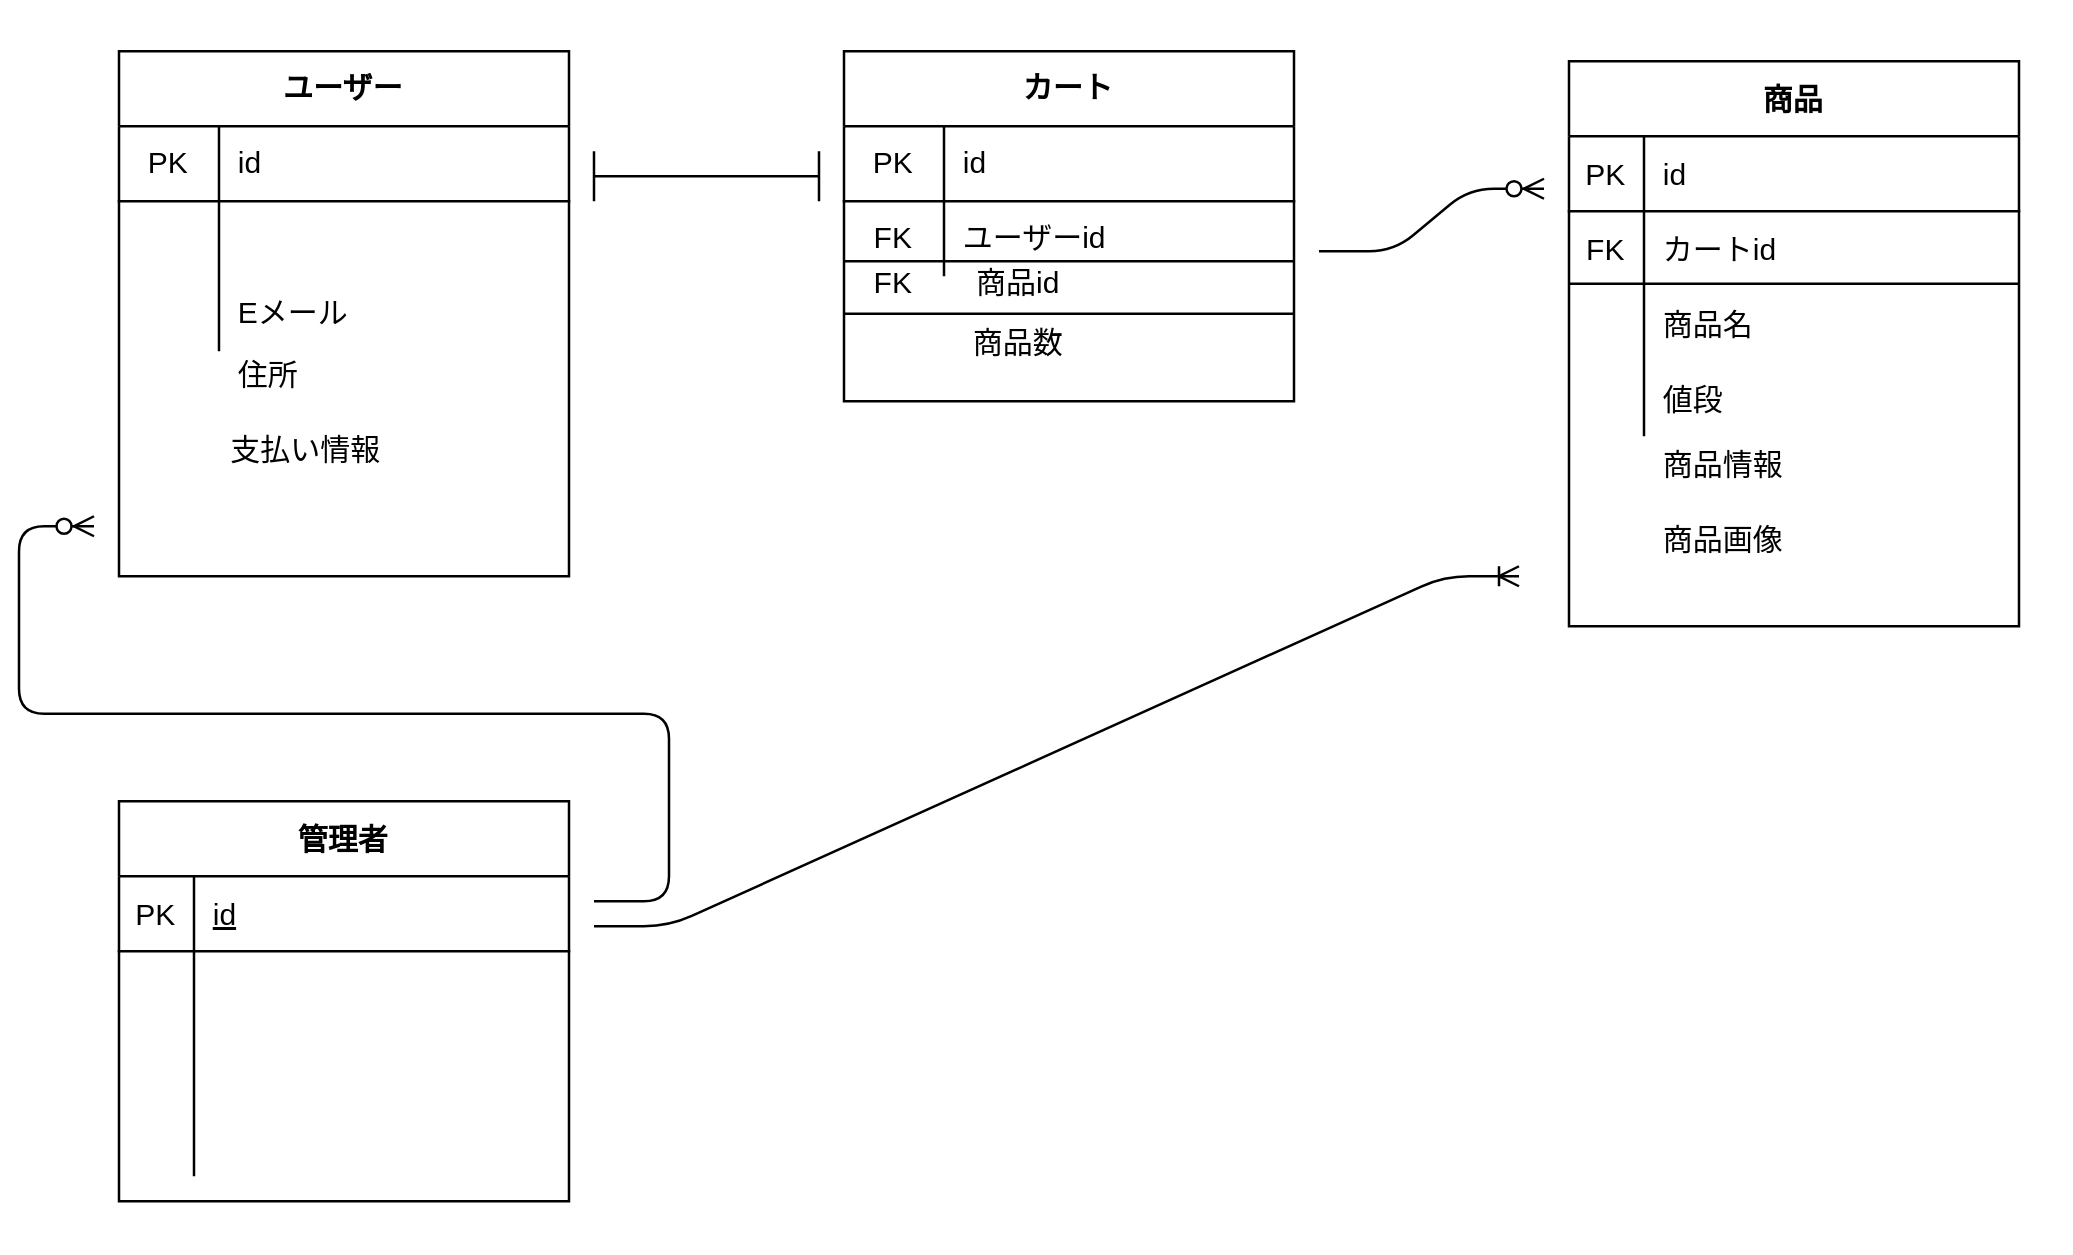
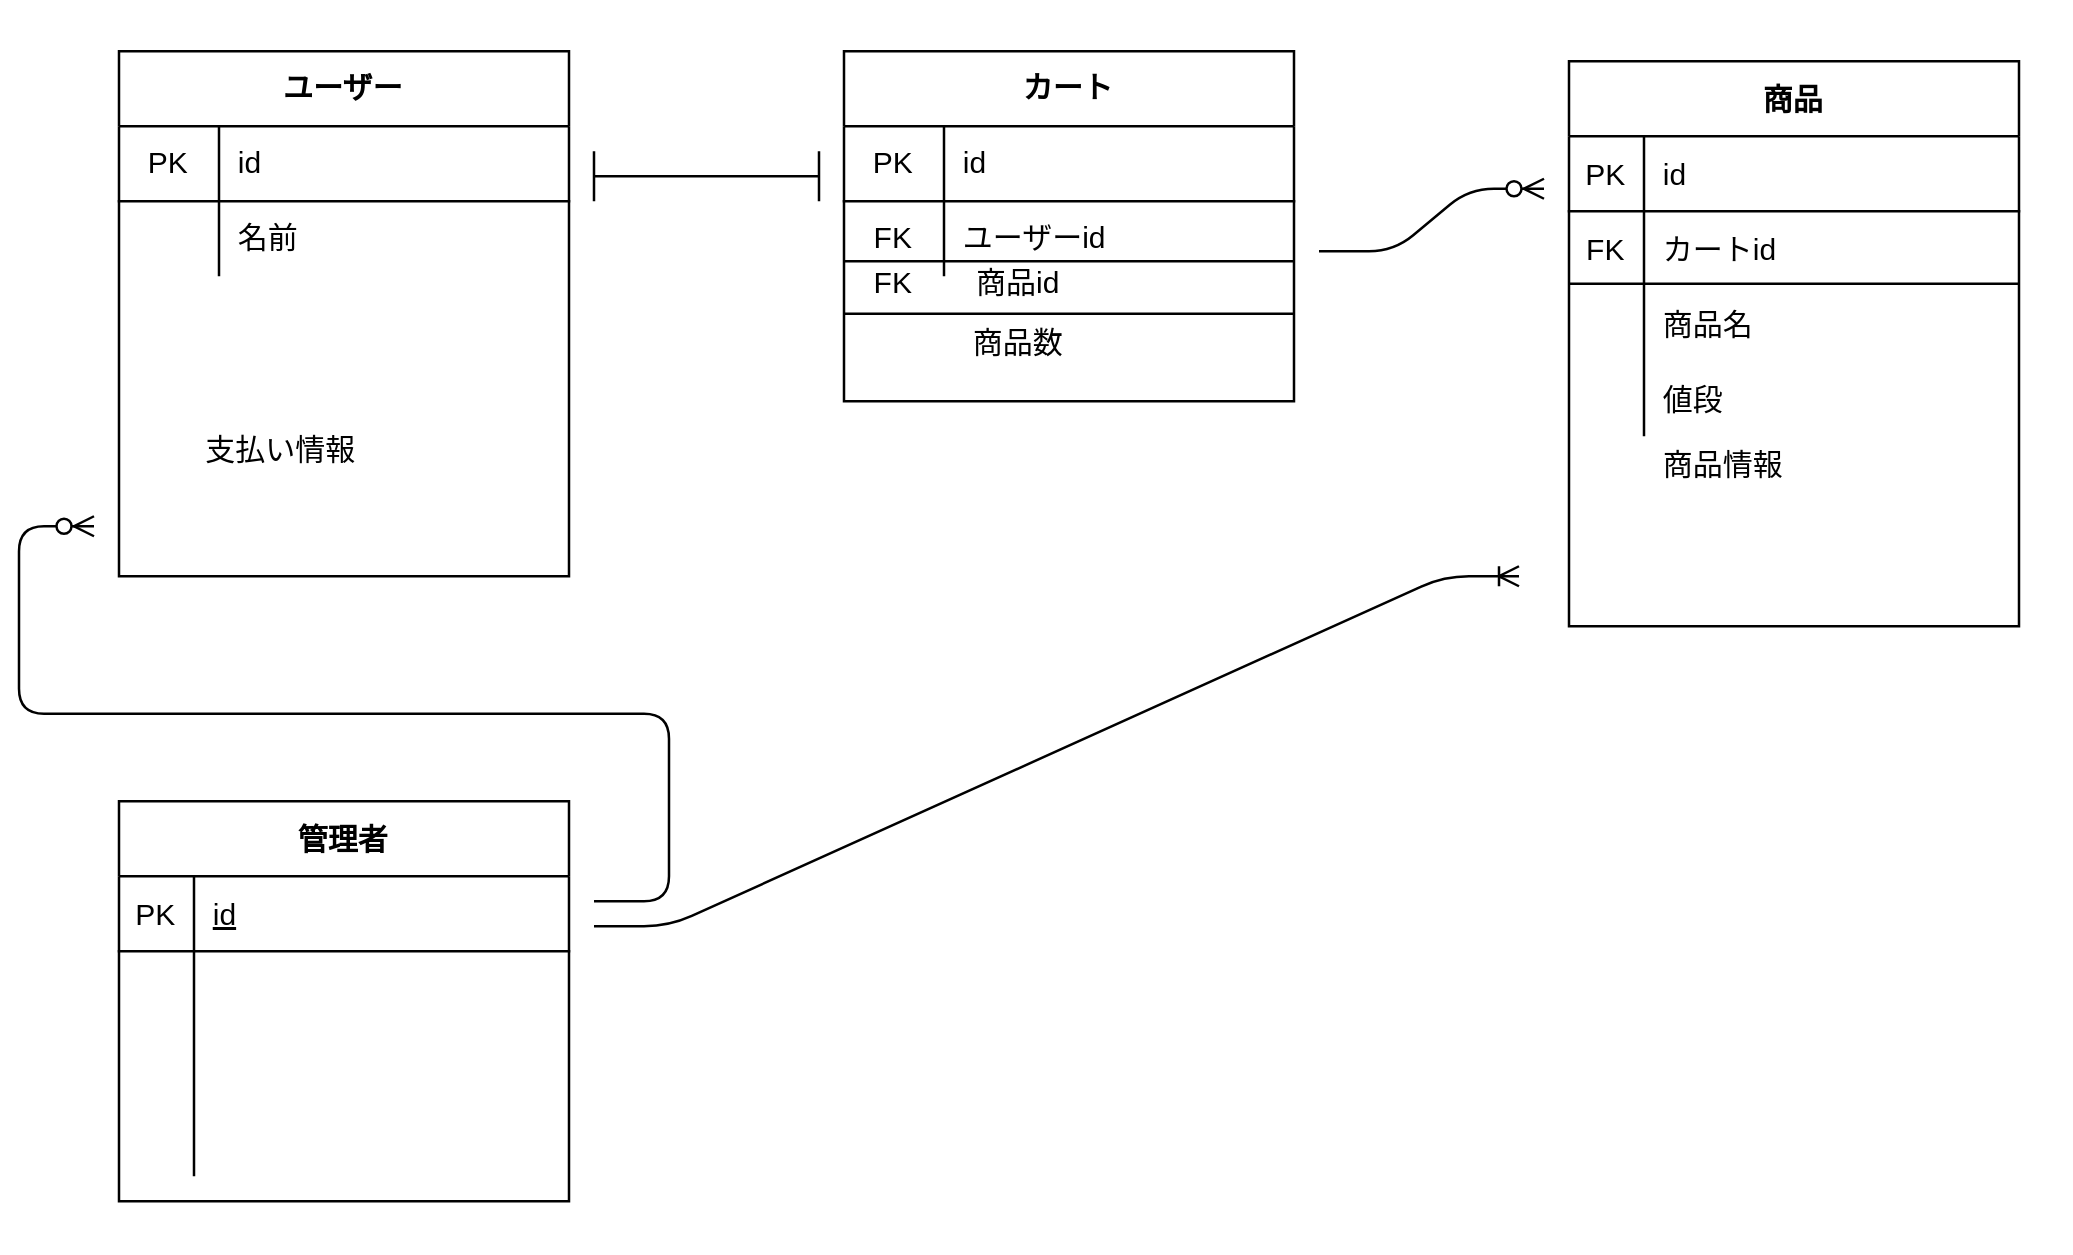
  <mxCell id="0" />
  <mxCell id="1" parent="0" />
  <mxCell id="2" value="ユーザー" style="shape=table;html=1;whiteSpace=wrap;startSize=30;container=1;collapsible=0;childLayout=tableLayout;fixedRows=1;rowLines=0;fontStyle=1;align=center;" vertex="1" parent="1"><mxGeometry x="30" y="20" width="180" height="210" as="geometry" /></mxCell>
  <mxCell id="3" value="" style="shape=partialRectangle;html=1;whiteSpace=wrap;collapsible=0;dropTarget=0;pointerEvents=0;fillColor=none;top=0;left=0;bottom=1;right=0;points=[[0,0.5],[1,0.5]];portConstraint=eastwest;" vertex="1" parent="2"><mxGeometry y="30" width="180" height="30" as="geometry" /></mxCell>
  <mxCell id="4" value="PK" style="shape=partialRectangle;html=1;whiteSpace=wrap;connectable=0;fillColor=none;top=0;left=0;bottom=0;right=0;overflow=hidden;" vertex="1" parent="3"><mxGeometry width="40" height="30" as="geometry" /></mxCell>
  <mxCell id="5" value="id" style="shape=partialRectangle;html=1;whiteSpace=wrap;connectable=0;fillColor=none;top=0;left=0;bottom=0;right=0;align=left;spacingLeft=6;overflow=hidden;" vertex="1" parent="3"><mxGeometry x="40" width="140" height="30" as="geometry" /></mxCell>
  <mxCell id="6" value="" style="shape=partialRectangle;html=1;whiteSpace=wrap;collapsible=0;dropTarget=0;pointerEvents=0;fillColor=none;top=0;left=0;bottom=0;right=0;points=[[0,0.5],[1,0.5]];portConstraint=eastwest;" vertex="1" parent="2"><mxGeometry y="60" width="180" height="30" as="geometry" /></mxCell>
  <mxCell id="7" value="" style="shape=partialRectangle;html=1;whiteSpace=wrap;connectable=0;fillColor=none;top=0;left=0;bottom=0;right=0;overflow=hidden;" vertex="1" parent="6"><mxGeometry width="40" height="30" as="geometry" /></mxCell>
+ <mxCell id="8" value="名前" style="shape=partialRectangle;html=1;whiteSpace=wrap;connectable=0;fillColor=none;top=0;left=0;bottom=0;right=0;align=left;spacingLeft=6;overflow=hidden;" vertex="1" parent="6"><mxGeometry x="40" width="140" height="30" as="geometry" /></mxCell>
  <mxCell id="9" value="" style="shape=partialRectangle;html=1;whiteSpace=wrap;collapsible=0;dropTarget=0;pointerEvents=0;fillColor=none;top=0;left=0;bottom=0;right=0;points=[[0,0.5],[1,0.5]];portConstraint=eastwest;" vertex="1" parent="2"><mxGeometry y="90" width="180" height="30" as="geometry" /></mxCell>
  <mxCell id="10" value="" style="shape=partialRectangle;html=1;whiteSpace=wrap;connectable=0;fillColor=none;top=0;left=0;bottom=0;right=0;overflow=hidden;" vertex="1" parent="9"><mxGeometry width="40" height="30" as="geometry" /></mxCell>
- <mxCell id="11" value="Eメール" style="shape=partialRectangle;html=1;whiteSpace=wrap;connectable=0;fillColor=none;top=0;left=0;bottom=0;right=0;align=left;spacingLeft=6;overflow=hidden;" vertex="1" parent="9"><mxGeometry x="40" width="140" height="30" as="geometry" /></mxCell>
- <mxCell id="12" value="住所" style="text;html=1;strokeColor=none;fillColor=none;align=center;verticalAlign=middle;whiteSpace=wrap;rounded=0;" vertex="1" parent="1"><mxGeometry x="70" y="140" width="40" height="20" as="geometry" /></mxCell>
- <mxCell id="13" value="支払い情報" style="text;html=1;strokeColor=none;fillColor=none;align=center;verticalAlign=middle;whiteSpace=wrap;rounded=0;" vertex="1" parent="1"><mxGeometry x="70" y="170" width="70" height="20" as="geometry" /></mxCell>
+ <mxCell id="13" value="支払い情報" style="text;html=1;strokeColor=none;fillColor=none;align=center;verticalAlign=middle;whiteSpace=wrap;rounded=0;" vertex="1" parent="1"><mxGeometry x="60" y="170" width="70" height="20" as="geometry" /></mxCell>
  <mxCell id="14" value="カート" style="shape=table;html=1;whiteSpace=wrap;startSize=30;container=1;collapsible=0;childLayout=tableLayout;fixedRows=1;rowLines=0;fontStyle=1;align=center;" vertex="1" parent="1"><mxGeometry x="320" y="20" width="180" height="140" as="geometry" /></mxCell>
  <mxCell id="15" value="" style="shape=partialRectangle;html=1;whiteSpace=wrap;collapsible=0;dropTarget=0;pointerEvents=0;fillColor=none;top=0;left=0;bottom=1;right=0;points=[[0,0.5],[1,0.5]];portConstraint=eastwest;" vertex="1" parent="14"><mxGeometry y="30" width="180" height="30" as="geometry" /></mxCell>
  <mxCell id="16" value="PK" style="shape=partialRectangle;html=1;whiteSpace=wrap;connectable=0;fillColor=none;top=0;left=0;bottom=0;right=0;overflow=hidden;" vertex="1" parent="15"><mxGeometry width="40" height="30" as="geometry" /></mxCell>
  <mxCell id="17" value="id" style="shape=partialRectangle;html=1;whiteSpace=wrap;connectable=0;fillColor=none;top=0;left=0;bottom=0;right=0;align=left;spacingLeft=6;overflow=hidden;" vertex="1" parent="15"><mxGeometry x="40" width="140" height="30" as="geometry" /></mxCell>
  <mxCell id="18" value="" style="shape=partialRectangle;html=1;whiteSpace=wrap;collapsible=0;dropTarget=0;pointerEvents=0;fillColor=none;top=0;left=0;bottom=0;right=0;points=[[0,0.5],[1,0.5]];portConstraint=eastwest;" vertex="1" parent="14"><mxGeometry y="60" width="180" height="30" as="geometry" /></mxCell>
  <mxCell id="19" value="FK" style="shape=partialRectangle;html=1;whiteSpace=wrap;connectable=0;fillColor=none;top=0;left=0;bottom=0;right=0;overflow=hidden;" vertex="1" parent="18"><mxGeometry width="40" height="30" as="geometry" /></mxCell>
  <mxCell id="20" value="ユーザーid" style="shape=partialRectangle;html=1;whiteSpace=wrap;connectable=0;fillColor=none;top=0;left=0;bottom=0;right=0;align=left;spacingLeft=6;overflow=hidden;" vertex="1" parent="18"><mxGeometry x="40" width="140" height="30" as="geometry" /></mxCell>
  <mxCell id="21" value="" style="line;strokeWidth=1;fillColor=none;align=left;verticalAlign=middle;spacingTop=-1;spacingLeft=3;spacingRight=3;rotatable=0;labelPosition=right;points=[];portConstraint=eastwest;" vertex="1" parent="1"><mxGeometry x="320" y="100" width="180" height="8" as="geometry" /></mxCell>
  <mxCell id="22" value="商品" style="shape=table;startSize=30;container=1;collapsible=1;childLayout=tableLayout;fixedRows=1;rowLines=0;fontStyle=1;align=center;resizeLast=1;" vertex="1" parent="1"><mxGeometry x="610" y="24" width="180" height="226" as="geometry" /></mxCell>
  <mxCell id="23" value="" style="shape=partialRectangle;collapsible=0;dropTarget=0;pointerEvents=0;fillColor=none;top=0;left=0;bottom=1;right=0;points=[[0,0.5],[1,0.5]];portConstraint=eastwest;" vertex="1" parent="22"><mxGeometry y="30" width="180" height="30" as="geometry" /></mxCell>
  <mxCell id="24" value="PK" style="shape=partialRectangle;connectable=0;fillColor=none;top=0;left=0;bottom=0;right=0;fontStyle=0;overflow=hidden;" vertex="1" parent="23"><mxGeometry width="30" height="30" as="geometry" /></mxCell>
  <mxCell id="25" value="id" style="shape=partialRectangle;connectable=0;fillColor=none;top=0;left=0;bottom=0;right=0;align=left;spacingLeft=6;fontStyle=0;overflow=hidden;" vertex="1" parent="23"><mxGeometry x="30" width="150" height="30" as="geometry" /></mxCell>
  <mxCell id="26" value="" style="shape=partialRectangle;collapsible=0;dropTarget=0;pointerEvents=0;fillColor=none;top=0;left=0;bottom=0;right=0;points=[[0,0.5],[1,0.5]];portConstraint=eastwest;" vertex="1" parent="22"><mxGeometry y="60" width="180" height="30" as="geometry" /></mxCell>
  <mxCell id="27" value="FK" style="shape=partialRectangle;connectable=0;fillColor=none;top=0;left=0;bottom=0;right=0;editable=1;overflow=hidden;" vertex="1" parent="26"><mxGeometry width="30" height="30" as="geometry" /></mxCell>
  <mxCell id="28" value="カートid" style="shape=partialRectangle;connectable=0;fillColor=none;top=0;left=0;bottom=0;right=0;align=left;spacingLeft=6;overflow=hidden;" vertex="1" parent="26"><mxGeometry x="30" width="150" height="30" as="geometry" /></mxCell>
  <mxCell id="29" value="" style="shape=partialRectangle;collapsible=0;dropTarget=0;pointerEvents=0;fillColor=none;top=0;left=0;bottom=0;right=0;points=[[0,0.5],[1,0.5]];portConstraint=eastwest;" vertex="1" parent="22"><mxGeometry y="90" width="180" height="30" as="geometry" /></mxCell>
  <mxCell id="30" value="" style="shape=partialRectangle;connectable=0;fillColor=none;top=0;left=0;bottom=0;right=0;editable=1;overflow=hidden;" vertex="1" parent="29"><mxGeometry width="30" height="30" as="geometry" /></mxCell>
  <mxCell id="31" value="商品名" style="shape=partialRectangle;connectable=0;fillColor=none;top=0;left=0;bottom=0;right=0;align=left;spacingLeft=6;overflow=hidden;" vertex="1" parent="29"><mxGeometry x="30" width="150" height="30" as="geometry" /></mxCell>
  <mxCell id="32" value="" style="shape=partialRectangle;collapsible=0;dropTarget=0;pointerEvents=0;fillColor=none;top=0;left=0;bottom=0;right=0;points=[[0,0.5],[1,0.5]];portConstraint=eastwest;" vertex="1" parent="22"><mxGeometry y="120" width="180" height="30" as="geometry" /></mxCell>
  <mxCell id="33" value="" style="shape=partialRectangle;connectable=0;fillColor=none;top=0;left=0;bottom=0;right=0;editable=1;overflow=hidden;" vertex="1" parent="32"><mxGeometry width="30" height="30" as="geometry" /></mxCell>
  <mxCell id="34" value="値段" style="shape=partialRectangle;connectable=0;fillColor=none;top=0;left=0;bottom=0;right=0;align=left;spacingLeft=6;overflow=hidden;" vertex="1" parent="32"><mxGeometry x="30" width="150" height="30" as="geometry" /></mxCell>
  <mxCell id="35" value="" style="line;strokeWidth=1;rotatable=0;dashed=0;labelPosition=right;align=left;verticalAlign=middle;spacingTop=0;spacingLeft=6;points=[];portConstraint=eastwest;" vertex="1" parent="1"><mxGeometry x="610" y="108" width="180" height="10" as="geometry" /></mxCell>
  <mxCell id="36" value="商品情報" style="shape=partialRectangle;connectable=0;fillColor=none;top=0;left=0;bottom=0;right=0;align=left;spacingLeft=6;overflow=hidden;" vertex="1" parent="1"><mxGeometry x="640" y="170" width="150" height="30" as="geometry" /></mxCell>
- <mxCell id="37" value="商品画像" style="shape=partialRectangle;connectable=0;fillColor=none;top=0;left=0;bottom=0;right=0;align=left;spacingLeft=6;overflow=hidden;" vertex="1" parent="1"><mxGeometry x="640" y="200" width="150" height="30" as="geometry" /></mxCell>
  <mxCell id="38" value="管理者" style="shape=table;startSize=30;container=1;collapsible=1;childLayout=tableLayout;fixedRows=1;rowLines=0;fontStyle=1;align=center;resizeLast=1;strokeColor=#000000;fillColor=none;" vertex="1" parent="1"><mxGeometry x="30" y="320" width="180" height="160" as="geometry" /></mxCell>
  <mxCell id="39" value="" style="shape=partialRectangle;collapsible=0;dropTarget=0;pointerEvents=0;fillColor=none;top=0;left=0;bottom=1;right=0;points=[[0,0.5],[1,0.5]];portConstraint=eastwest;" vertex="1" parent="38"><mxGeometry y="30" width="180" height="30" as="geometry" /></mxCell>
  <mxCell id="40" value="PK" style="shape=partialRectangle;connectable=0;fillColor=none;top=0;left=0;bottom=0;right=0;fontStyle=0;overflow=hidden;" vertex="1" parent="39"><mxGeometry width="30" height="30" as="geometry" /></mxCell>
  <mxCell id="41" value="id" style="shape=partialRectangle;connectable=0;fillColor=none;top=0;left=0;bottom=0;right=0;align=left;spacingLeft=6;fontStyle=4;overflow=hidden;" vertex="1" parent="39"><mxGeometry x="30" width="150" height="30" as="geometry" /></mxCell>
  <mxCell id="42" value="" style="shape=partialRectangle;collapsible=0;dropTarget=0;pointerEvents=0;fillColor=none;top=0;left=0;bottom=0;right=0;points=[[0,0.5],[1,0.5]];portConstraint=eastwest;" vertex="1" parent="38"><mxGeometry y="60" width="180" height="30" as="geometry" /></mxCell>
  <mxCell id="43" value="" style="shape=partialRectangle;connectable=0;fillColor=none;top=0;left=0;bottom=0;right=0;editable=1;overflow=hidden;" vertex="1" parent="42"><mxGeometry width="30" height="30" as="geometry" /></mxCell>
  <mxCell id="44" value="" style="shape=partialRectangle;connectable=0;fillColor=none;top=0;left=0;bottom=0;right=0;align=left;spacingLeft=6;overflow=hidden;" vertex="1" parent="42"><mxGeometry x="30" width="150" height="30" as="geometry" /></mxCell>
  <mxCell id="45" value="" style="shape=partialRectangle;collapsible=0;dropTarget=0;pointerEvents=0;fillColor=none;top=0;left=0;bottom=0;right=0;points=[[0,0.5],[1,0.5]];portConstraint=eastwest;" vertex="1" parent="38"><mxGeometry y="90" width="180" height="30" as="geometry" /></mxCell>
  <mxCell id="46" value="" style="shape=partialRectangle;connectable=0;fillColor=none;top=0;left=0;bottom=0;right=0;editable=1;overflow=hidden;" vertex="1" parent="45"><mxGeometry width="30" height="30" as="geometry" /></mxCell>
  <mxCell id="47" value="" style="shape=partialRectangle;connectable=0;fillColor=none;top=0;left=0;bottom=0;right=0;align=left;spacingLeft=6;overflow=hidden;" vertex="1" parent="45"><mxGeometry x="30" width="150" height="30" as="geometry" /></mxCell>
  <mxCell id="48" value="" style="shape=partialRectangle;collapsible=0;dropTarget=0;pointerEvents=0;fillColor=none;top=0;left=0;bottom=0;right=0;points=[[0,0.5],[1,0.5]];portConstraint=eastwest;" vertex="1" parent="38"><mxGeometry y="120" width="180" height="30" as="geometry" /></mxCell>
  <mxCell id="49" value="" style="shape=partialRectangle;connectable=0;fillColor=none;top=0;left=0;bottom=0;right=0;editable=1;overflow=hidden;" vertex="1" parent="48"><mxGeometry width="30" height="30" as="geometry" /></mxCell>
  <mxCell id="50" value="" style="shape=partialRectangle;connectable=0;fillColor=none;top=0;left=0;bottom=0;right=0;align=left;spacingLeft=6;overflow=hidden;" vertex="1" parent="48"><mxGeometry x="30" width="150" height="30" as="geometry" /></mxCell>
  <mxCell id="51" value="" style="edgeStyle=entityRelationEdgeStyle;fontSize=12;html=1;endArrow=ERzeroToMany;endFill=1;" edge="1" parent="1"><mxGeometry width="100" height="100" relative="1" as="geometry"><mxPoint x="510" y="100" as="sourcePoint" /><mxPoint x="600" y="75" as="targetPoint" /></mxGeometry></mxCell>
  <mxCell id="52" value="" style="shape=crossbar;whiteSpace=wrap;html=1;rounded=1;strokeColor=#000000;fillColor=none;" vertex="1" parent="1"><mxGeometry x="220" y="60" width="90" height="20" as="geometry" /></mxCell>
  <mxCell id="53" value="" style="line;strokeWidth=1;rotatable=0;dashed=0;labelPosition=right;align=left;verticalAlign=middle;spacingTop=0;spacingLeft=6;points=[];portConstraint=eastwest;fillColor=none;" vertex="1" parent="1"><mxGeometry x="320" y="120" width="180" height="10" as="geometry" /></mxCell>
  <mxCell id="54" value="FK" style="text;html=1;strokeColor=none;fillColor=none;align=center;verticalAlign=middle;whiteSpace=wrap;rounded=0;" vertex="1" parent="1"><mxGeometry x="320" y="103" width="40" height="20" as="geometry" /></mxCell>
  <mxCell id="55" value="商品id" style="text;html=1;strokeColor=none;fillColor=none;align=center;verticalAlign=middle;whiteSpace=wrap;rounded=0;" vertex="1" parent="1"><mxGeometry x="370" y="103" width="40" height="20" as="geometry" /></mxCell>
  <mxCell id="56" value="商品数" style="text;html=1;strokeColor=none;fillColor=none;align=center;verticalAlign=middle;whiteSpace=wrap;rounded=0;" vertex="1" parent="1"><mxGeometry x="370" y="127" width="40" height="20" as="geometry" /></mxCell>
  <mxCell id="57" value="" style="edgeStyle=entityRelationEdgeStyle;fontSize=12;html=1;endArrow=ERzeroToMany;endFill=1;" edge="1" parent="1"><mxGeometry width="100" height="100" relative="1" as="geometry"><mxPoint x="220" y="360" as="sourcePoint" /><mxPoint x="20" y="210" as="targetPoint" /></mxGeometry></mxCell>
  <mxCell id="58" value="" style="edgeStyle=entityRelationEdgeStyle;fontSize=12;html=1;endArrow=ERoneToMany;" edge="1" parent="1"><mxGeometry width="100" height="100" relative="1" as="geometry"><mxPoint x="220" y="370" as="sourcePoint" /><mxPoint x="590" y="230" as="targetPoint" /></mxGeometry></mxCell>
